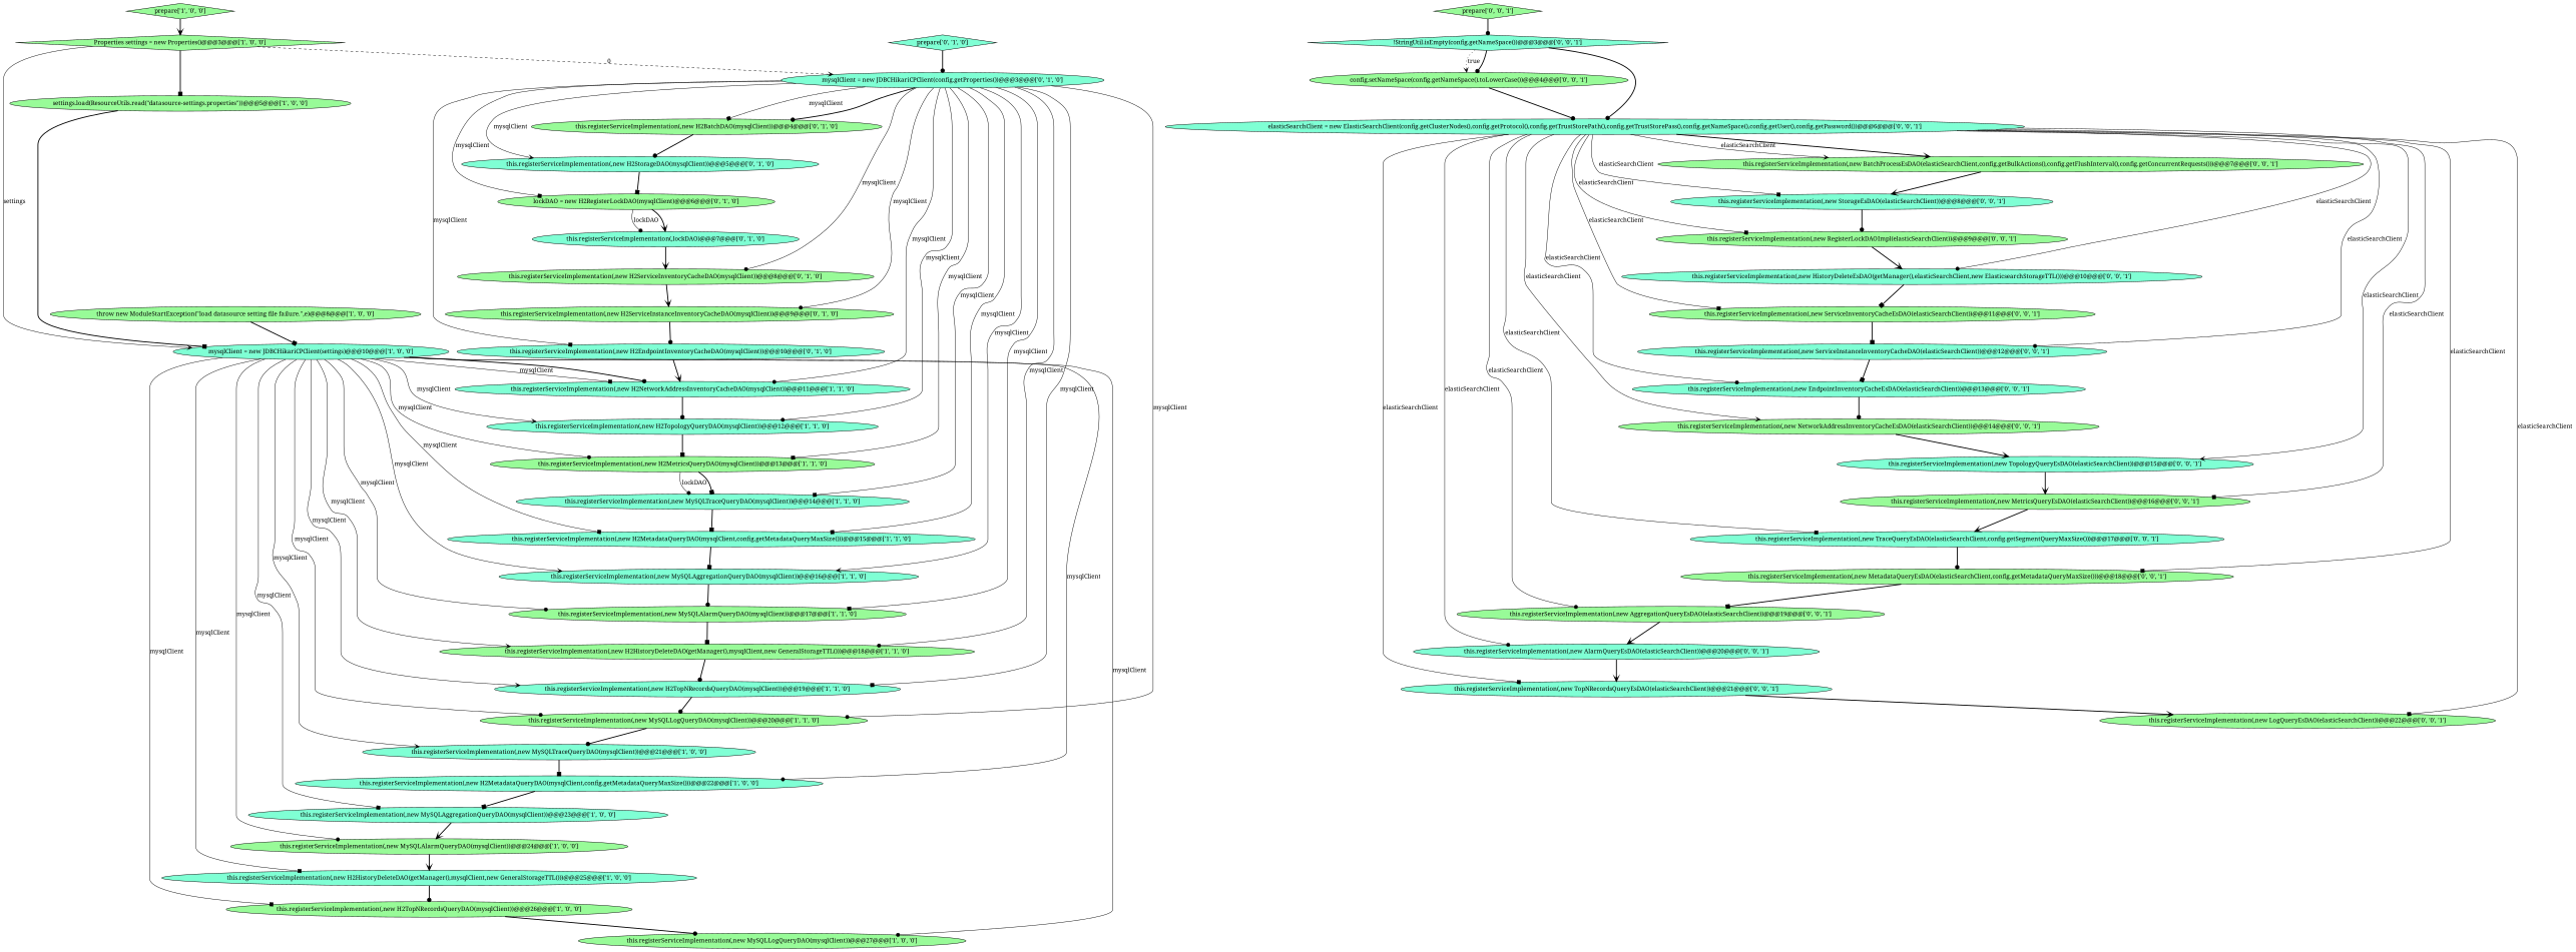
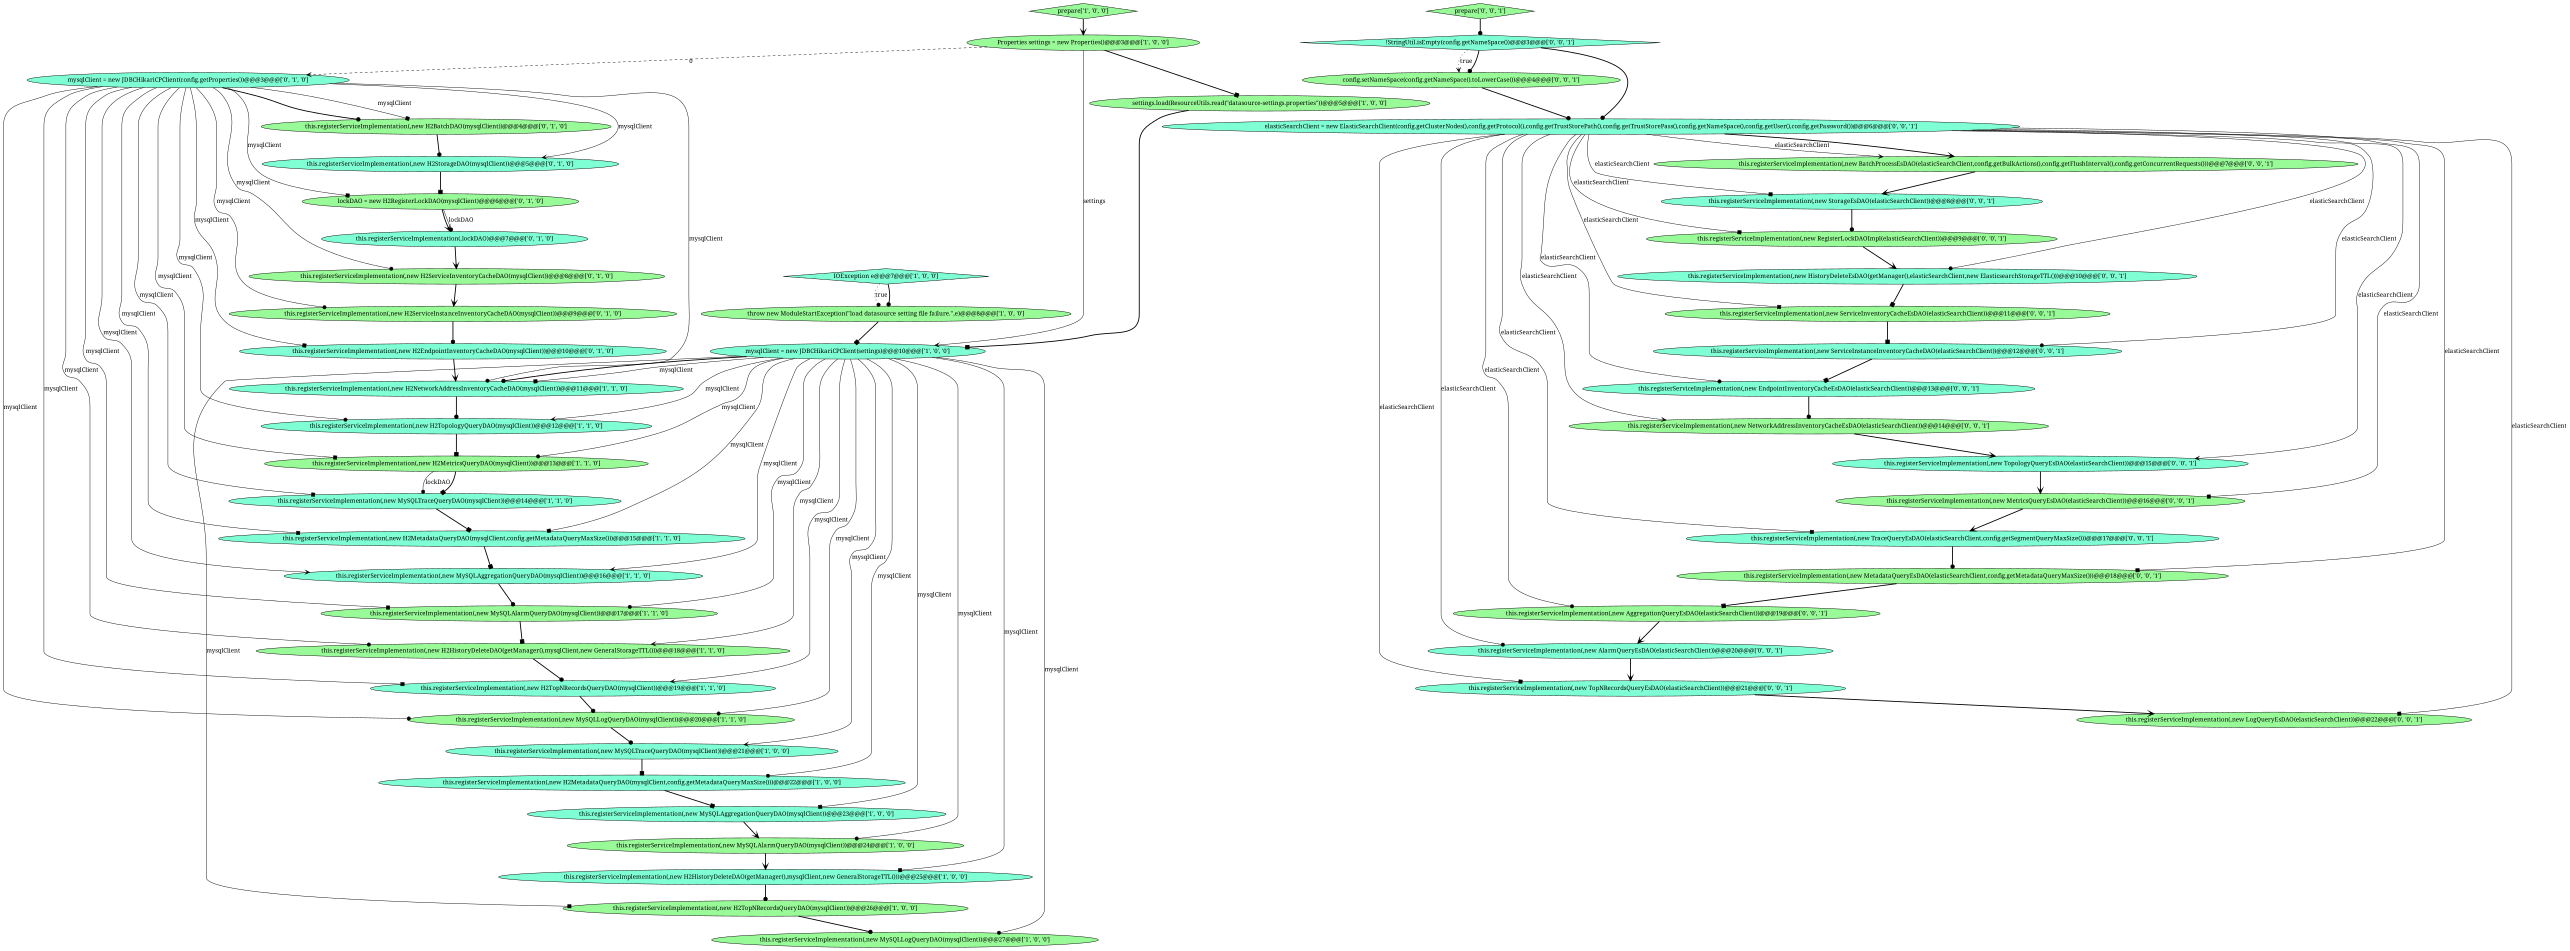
  digraph {
    fontname="Noto Serif"
    node [fillcolor=aquamarine fontname="Noto Serif" shape=ellipse style=filled]
    edge [arrowhead=dot fontname="Noto Serif" style=bold]
    n1 [fillcolor=palegreen label="this.registerServiceImplementation(,new MySQLLogQueryDAO(mysqlClient))@@@20@@@['1', '1', '0']"]
    n2 [label="this.registerServiceImplementation(,new MySQLTraceQueryDAO(mysqlClient))@@@21@@@['1', '0', '0']"]
    n3 [label="this.registerServiceImplementation(,new H2MetadataQueryDAO(mysqlClient,config.getMetadataQueryMaxSize()))@@@22@@@['1', '0', '0']"]
    n4 [label="this.registerServiceImplementation(,new TopNRecordsQueryEsDAO(elasticSearchClient))@@@21@@@['0', '0', '1']"]
    n5 [fillcolor=palegreen label="this.registerServiceImplementation(,new LogQueryEsDAO(elasticSearchClient))@@@22@@@['0', '0', '1']"]
    n6 [label="this.registerServiceImplementation(,new MySQLAggregationQueryDAO(mysqlClient))@@@23@@@['1', '0', '0']"]
    n7 [fillcolor=palegreen label="prepare['1', '0', '0']" shape=diamond]
-   n8 [fillcolor=palegreen label="Properties settings = new Properties()@@@3@@@['1', '0', '0']" shape=diamond]
+   n8 [fillcolor=palegreen label="Properties settings = new Properties()@@@3@@@['1', '0', '0']"]
    n9 [label="mysqlClient = new JDBCHikariCPClient(config.getProperties())@@@3@@@['0', '1', '0']"]
    n10 [label="mysqlClient = new JDBCHikariCPClient(settings)@@@10@@@['1', '0', '0']"]
    n11 [fillcolor=palegreen label="settings.load(ResourceUtils.read(\"datasource-settings.properties\"))@@@5@@@['1', '0', '0']"]
    n12 [label="this.registerServiceImplementation(,new MySQLAggregationQueryDAO(mysqlClient))@@@16@@@['1', '1', '0']"]
    n13 [label="this.registerServiceImplementation(,new H2TopologyQueryDAO(mysqlClient))@@@12@@@['1', '1', '0']"]
    n14 [label="this.registerServiceImplementation(,new H2EndpointInventoryCacheDAO(mysqlClient))@@@10@@@['0', '1', '0']"]
    n15 [fillcolor=palegreen label="this.registerServiceImplementation(,new H2HistoryDeleteDAO(getManager(),mysqlClient,new GeneralStorageTTL()))@@@18@@@['1', '1', '0']"]
    n16 [label="this.registerServiceImplementation(,new H2StorageDAO(mysqlClient))@@@5@@@['0', '1', '0']"]
    n17 [label="this.registerServiceImplementation(,new H2MetadataQueryDAO(mysqlClient,config.getMetadataQueryMaxSize()))@@@15@@@['1', '1', '0']"]
    n18 [fillcolor=palegreen label="this.registerServiceImplementation(,new MySQLAlarmQueryDAO(mysqlClient))@@@17@@@['1', '1', '0']"]
    n19 [label="this.registerServiceImplementation(,new H2NetworkAddressInventoryCacheDAO(mysqlClient))@@@11@@@['1', '1', '0']"]
    n20 [label="this.registerServiceImplementation(,new H2TopNRecordsQueryDAO(mysqlClient))@@@19@@@['1', '1', '0']"]
    n21 [fillcolor=palegreen label="this.registerServiceImplementation(,new H2ServiceInstanceInventoryCacheDAO(mysqlClient))@@@9@@@['0', '1', '0']"]
    n22 [label="this.registerServiceImplementation(,new MySQLTraceQueryDAO(mysqlClient))@@@14@@@['1', '1', '0']"]
    n23 [fillcolor=palegreen label="this.registerServiceImplementation(,new H2MetricsQueryDAO(mysqlClient))@@@13@@@['1', '1', '0']"]
    n24 [fillcolor=palegreen label="lockDAO = new H2RegisterLockDAO(mysqlClient)@@@6@@@['0', '1', '0']"]
    n25 [fillcolor=palegreen label="this.registerServiceImplementation(,new H2ServiceInventoryCacheDAO(mysqlClient))@@@8@@@['0', '1', '0']"]
    n26 [fillcolor=palegreen label="this.registerServiceImplementation(,new H2BatchDAO(mysqlClient))@@@4@@@['0', '1', '0']"]
    n27 [label="this.registerServiceImplementation(,lockDAO)@@@7@@@['0', '1', '0']"]
-   n28 [label="prepare['0', '1', '0']" shape=diamond]
    n29 [label="this.registerServiceImplementation(,new ServiceInstanceInventoryCacheDAO(elasticSearchClient))@@@12@@@['0', '0', '1']"]
    n30 [label="this.registerServiceImplementation(,new EndpointInventoryCacheEsDAO(elasticSearchClient))@@@13@@@['0', '0', '1']"]
    n31 [fillcolor=palegreen label="this.registerServiceImplementation(,new NetworkAddressInventoryCacheEsDAO(elasticSearchClient))@@@14@@@['0', '0', '1']"]
    n32 [fillcolor=palegreen label="this.registerServiceImplementation(,new MySQLAlarmQueryDAO(mysqlClient))@@@24@@@['1', '0', '0']"]
    n33 [fillcolor=palegreen label="this.registerServiceImplementation(,new ServiceInventoryCacheEsDAO(elasticSearchClient))@@@11@@@['0', '0', '1']"]
    n34 [fillcolor=palegreen label="this.registerServiceImplementation(,new RegisterLockDAOImpl(elasticSearchClient))@@@9@@@['0', '0', '1']"]
    n35 [label="this.registerServiceImplementation(,new HistoryDeleteEsDAO(getManager(),elasticSearchClient,new ElasticsearchStorageTTL()))@@@10@@@['0', '0', '1']"]
    n36 [label="this.registerServiceImplementation(,new StorageEsDAO(elasticSearchClient))@@@8@@@['0', '0', '1']"]
    n37 [label="this.registerServiceImplementation(,new TopologyQueryEsDAO(elasticSearchClient))@@@15@@@['0', '0', '1']"]
    n38 [fillcolor=palegreen label="throw new ModuleStartException(\"load datasource setting file failure.\",e)@@@8@@@['1', '0', '0']"]
    n39 [fillcolor=palegreen label="this.registerServiceImplementation(,new MySQLLogQueryDAO(mysqlClient))@@@27@@@['1', '0', '0']"]
    n40 [label="this.registerServiceImplementation(,new H2HistoryDeleteDAO(getManager(),mysqlClient,new GeneralStorageTTL()))@@@25@@@['1', '0', '0']"]
    n41 [fillcolor=palegreen label="this.registerServiceImplementation(,new H2TopNRecordsQueryDAO(mysqlClient))@@@26@@@['1', '0', '0']"]
    n42 [fillcolor=palegreen label="this.registerServiceImplementation(,new MetadataQueryEsDAO(elasticSearchClient,config.getMetadataQueryMaxSize()))@@@18@@@['0', '0', '1']"]
    n43 [fillcolor=palegreen label="this.registerServiceImplementation(,new AggregationQueryEsDAO(elasticSearchClient))@@@19@@@['0', '0', '1']"]
    n44 [label="this.registerServiceImplementation(,new AlarmQueryEsDAO(elasticSearchClient))@@@20@@@['0', '0', '1']"]
    n45 [fillcolor=palegreen label="this.registerServiceImplementation(,new MetricsQueryEsDAO(elasticSearchClient))@@@16@@@['0', '0', '1']"]
    n46 [label="this.registerServiceImplementation(,new TraceQueryEsDAO(elasticSearchClient,config.getSegmentQueryMaxSize()))@@@17@@@['0', '0', '1']"]
+   n47 [label="IOException e@@@7@@@['1', '0', '0']" shape=diamond]
    n48 [fillcolor=palegreen label="this.registerServiceImplementation(,new BatchProcessEsDAO(elasticSearchClient,config.getBulkActions(),config.getFlushInterval(),config.getConcurrentRequests()))@@@7@@@['0', '0', '1']"]
    n49 [fillcolor=palegreen label="config.setNameSpace(config.getNameSpace().toLowerCase())@@@4@@@['0', '0', '1']"]
    n50 [label="elasticSearchClient = new ElasticSearchClient(config.getClusterNodes(),config.getProtocol(),config.getTrustStorePath(),config.getTrustStorePass(),config.getNameSpace(),config.getUser(),config.getPassword())@@@6@@@['0', '0', '1']"]
    n51 [fillcolor=palegreen label="prepare['0', '0', '1']" shape=diamond]
    n52 [label="!StringUtil.isEmpty(config.getNameSpace())@@@3@@@['0', '0', '1']" shape=diamond]
    n1 -> n2
    n2 -> n3 [arrowhead=box]
    n3 -> n6 [arrowhead=box]
    n4 -> n5 [arrowhead=vee]
    n6 -> n32 [arrowhead=vee]
    n7 -> n8 [arrowhead=vee]
    n8 -> n9 [arrowhead=vee label=0 style=dashed]
    n8 -> n10 [arrowhead=vee label=settings style=solid]
    n8 -> n11 [arrowhead=box]
    n9 -> n1 [label=mysqlClient style=solid]
    n9 -> n12 [arrowhead=vee label=mysqlClient style=solid]
    n9 -> n13 [label=mysqlClient style=solid]
    n9 -> n14 [arrowhead=box label=mysqlClient style=solid]
    n9 -> n15 [label=mysqlClient style=solid]
    n9 -> n16 [arrowhead=vee label=mysqlClient style=solid]
    n9 -> n17 [arrowhead=box label=mysqlClient style=solid]
    n9 -> n18 [arrowhead=box label=mysqlClient style=solid]
    n9 -> n19 [label=mysqlClient style=solid]
    n9 -> n20 [arrowhead=box label=mysqlClient style=solid]
    n9 -> n21 [label=mysqlClient style=solid]
    n9 -> n22 [arrowhead=box label=mysqlClient style=solid]
    n9 -> n23 [arrowhead=box label=mysqlClient style=solid]
    n9 -> n24 [arrowhead=box label=mysqlClient style=solid]
    n9 -> n25 [label=mysqlClient style=solid]
    n9 -> n26 [arrowhead=box label=mysqlClient style=solid]
    n9 -> n26
    n10 -> n1 [label=mysqlClient style=solid]
    n10 -> n2 [arrowhead=vee label=mysqlClient style=solid]
    n10 -> n3 [label=mysqlClient style=solid]
    n10 -> n6 [arrowhead=box label=mysqlClient style=solid]
    n10 -> n12 [arrowhead=vee label=mysqlClient style=solid]
    n10 -> n13 [arrowhead=vee label=mysqlClient style=solid]
    n10 -> n15 [arrowhead=vee label=mysqlClient style=solid]
    n10 -> n17 [arrowhead=box label=mysqlClient style=solid]
    n10 -> n18 [label=mysqlClient style=solid]
    n10 -> n19 [arrowhead=box label=mysqlClient style=solid]
    n10 -> n19
    n10 -> n20 [arrowhead=vee label=mysqlClient style=solid]
    n10 -> n23 [label=mysqlClient style=solid]
    n10 -> n32 [label=mysqlClient style=solid]
    n10 -> n39 [label=mysqlClient style=solid]
    n10 -> n40 [arrowhead=box label=mysqlClient style=solid]
    n10 -> n41 [arrowhead=box label=mysqlClient style=solid]
    n11 -> n10 [arrowhead=box]
    n12 -> n18
    n13 -> n23 [arrowhead=box]
    n14 -> n19 [arrowhead=vee]
    n15 -> n20
    n16 -> n24 [arrowhead=box]
    n17 -> n12 [arrowhead=box]
    n18 -> n15 [arrowhead=box]
    n19 -> n13
    n20 -> n1
    n21 -> n14
    n22 -> n17 [arrowhead=box]
    n23 -> n22 [label=lockDAO style=solid]
    n23 -> n22 [arrowhead=box]
    n24 -> n27 [arrowhead=vee]
    n24 -> n27 [label=lockDAO style=solid]
    n25 -> n21 [arrowhead=vee]
    n26 -> n16
    n27 -> n25 [arrowhead=vee]
-   n28 -> n9
    n29 -> n30 [arrowhead=box]
    n30 -> n31
    n31 -> n37 [arrowhead=vee]
    n32 -> n40 [arrowhead=vee]
    n33 -> n29 [arrowhead=box]
    n34 -> n35 [arrowhead=vee]
    n35 -> n33 [arrowhead=box]
    n36 -> n34
    n37 -> n45 [arrowhead=vee]
    n38 -> n10 [arrowhead=box]
    n40 -> n41
    n41 -> n39
    n42 -> n43 [arrowhead=box]
    n43 -> n44 [arrowhead=vee]
    n44 -> n4 [arrowhead=vee]
    n45 -> n46 [arrowhead=vee]
    n46 -> n42
+   n47 -> n38
+   n47 -> n38 [label=true style=dotted]
    n48 -> n36 [arrowhead=vee]
    n49 -> n50
    n50 -> n4 [arrowhead=box label=elasticSearchClient style=solid]
    n50 -> n5 [arrowhead=box label=elasticSearchClient style=solid]
    n50 -> n29 [label=elasticSearchClient style=solid]
    n50 -> n30 [label=elasticSearchClient style=solid]
    n50 -> n31 [arrowhead=vee label=elasticSearchClient style=solid]
    n50 -> n33 [arrowhead=box label=elasticSearchClient style=solid]
    n50 -> n34 [arrowhead=box label=elasticSearchClient style=solid]
    n50 -> n35 [label=elasticSearchClient style=solid]
    n50 -> n36 [arrowhead=box label=elasticSearchClient style=solid]
    n50 -> n37 [arrowhead=vee label=elasticSearchClient style=solid]
    n50 -> n42 [arrowhead=box label=elasticSearchClient style=solid]
    n50 -> n43 [label=elasticSearchClient style=solid]
    n50 -> n44 [label=elasticSearchClient style=solid]
    n50 -> n45 [arrowhead=box label=elasticSearchClient style=solid]
    n50 -> n46 [arrowhead=box label=elasticSearchClient style=solid]
    n50 -> n48 [arrowhead=vee]
    n50 -> n48 [arrowhead=vee label=elasticSearchClient style=solid]
    n51 -> n52
    n52 -> n49
    n52 -> n49 [arrowhead=vee label=true style=dotted]
    n52 -> n50
  }
